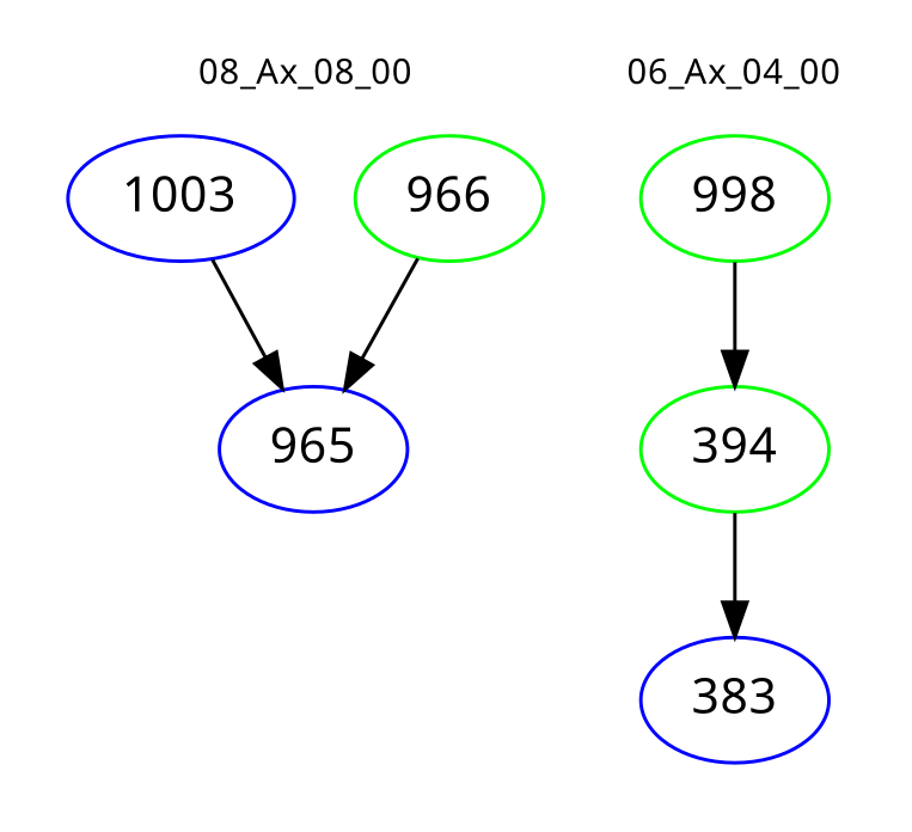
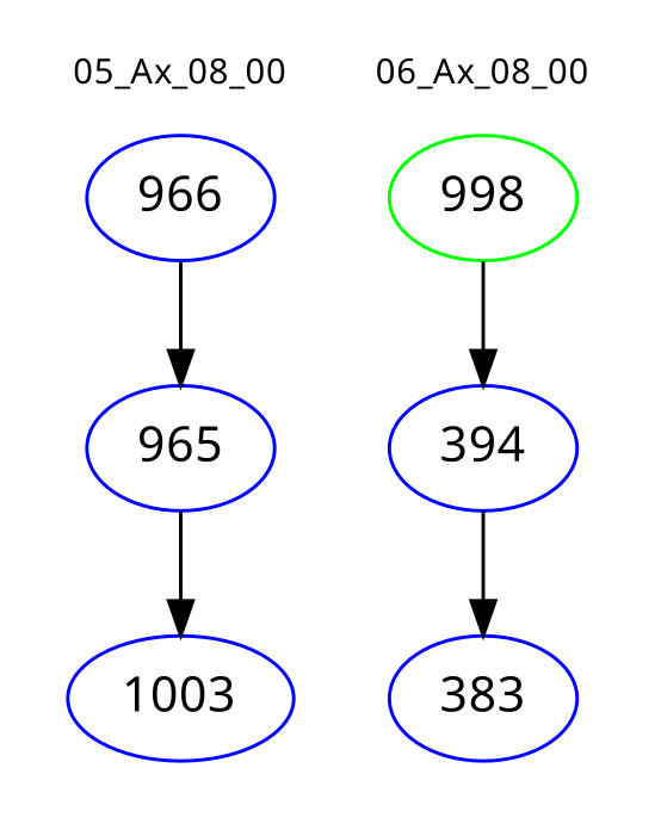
  digraph {
    fontname="Noto Sans"
    node [color=blue fontname="Noto Sans"]
    edge [color=black fontname="Noto Sans"]
-   n1 [color=green label=966]
+   n1 [label=966]
    n2 [label=965]
    n3 [label=1003]
    n4 [color=green label=998]
-   n5 [color=green label=394]
+   n5 [label=394]
    n6 [label=383]
    subgraph cluster_1 {
      color=white
      fontsize=10
-     label="08_Ax_08_00"
+     label="05_Ax_08_00"
      n1
      n2
      n3
    }
    subgraph cluster_2 {
      color=white
      fontsize=10
-     label="06_Ax_04_00"
+     label="06_Ax_08_00"
      n4
      n5
      n6
    }
    n1 -> n2
-   n3 -> n2
+   n2 -> n3
    n4 -> n5
    n5 -> n6
  }
